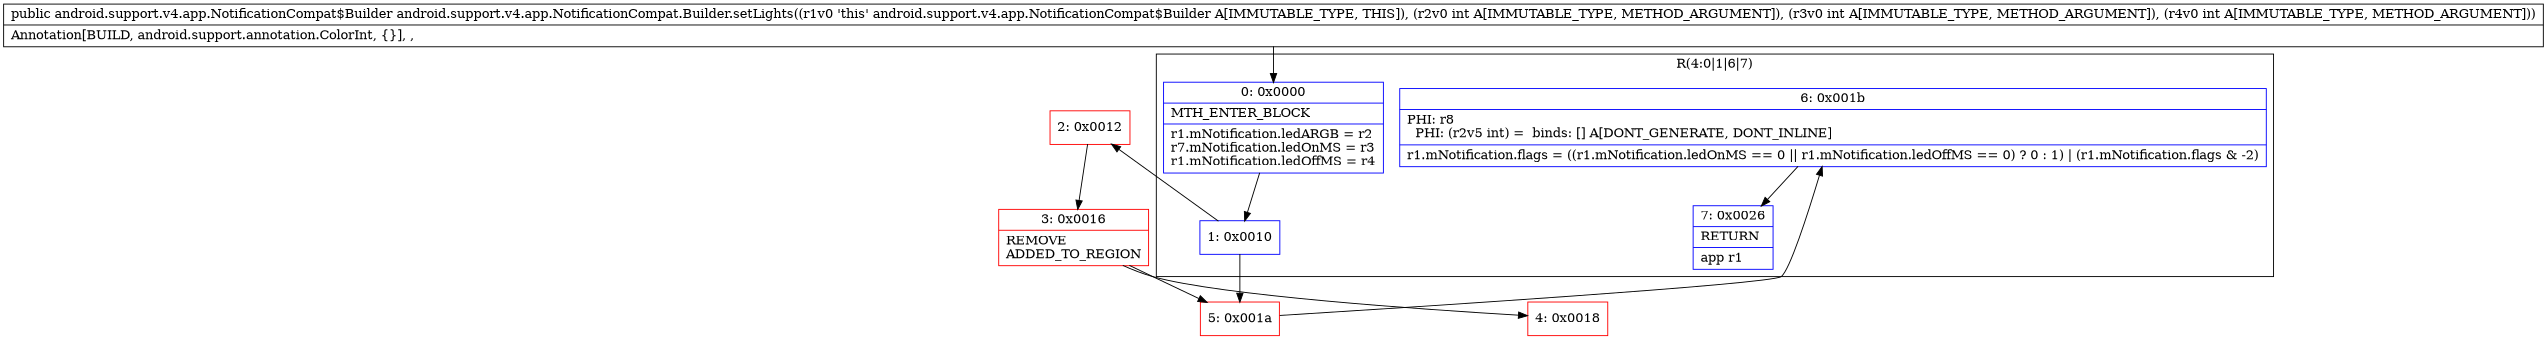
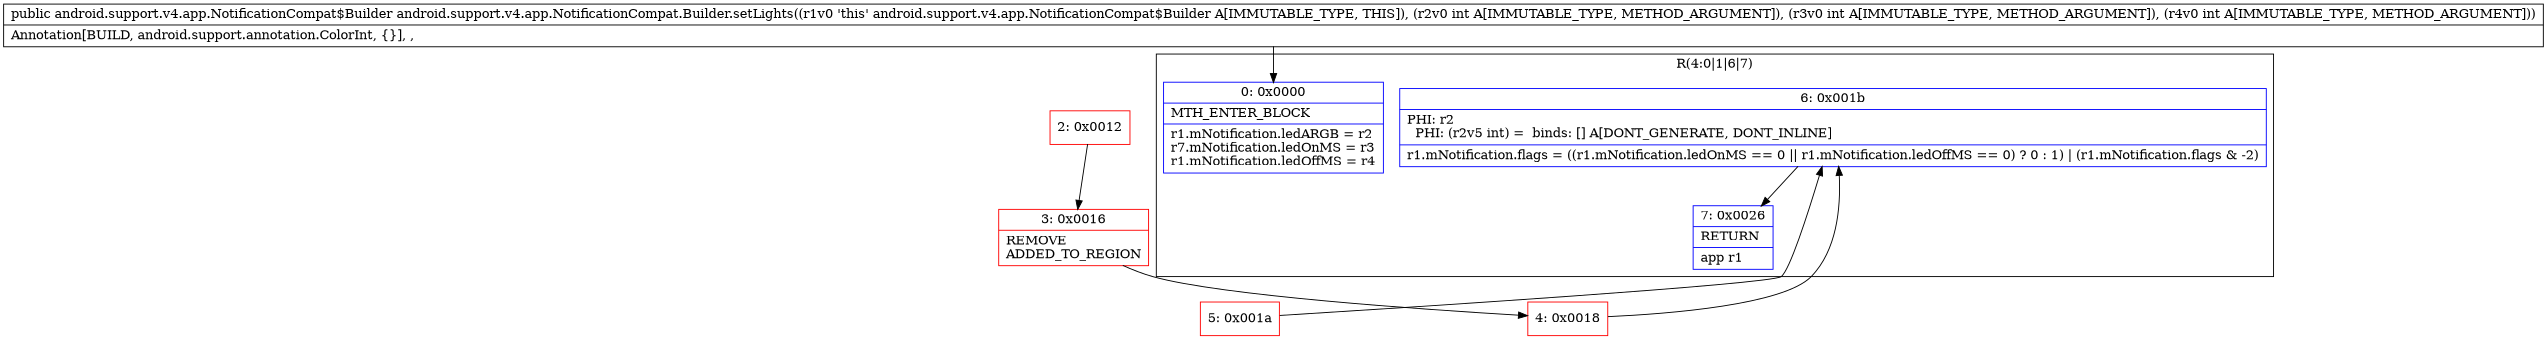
  digraph {
    node [color=blue shape=record]
    n1 [label="{0\:\ 0x0000|MTH_ENTER_BLOCK\l|r1.mNotification.ledARGB = r2\lr7.mNotification.ledOnMS = r3\lr1.mNotification.ledOffMS = r4\l}"]
-   n2 [label="{1\:\ 0x0010}"]
-   n3 [label="{6\:\ 0x001b|PHI: r8 \l  PHI: (r2v5 int) =  binds: [] A[DONT_GENERATE, DONT_INLINE]\l|r1.mNotification.flags = ((r1.mNotification.ledOnMS == 0 \|\| r1.mNotification.ledOffMS == 0) ? 0 : 1) \| (r1.mNotification.flags & \-2)\l}"]
+   n3 [label="{6\:\ 0x001b|PHI: r2 \l  PHI: (r2v5 int) =  binds: [] A[DONT_GENERATE, DONT_INLINE]\l|r1.mNotification.flags = ((r1.mNotification.ledOnMS == 0 \|\| r1.mNotification.ledOffMS == 0) ? 0 : 1) \| (r1.mNotification.flags & \-2)\l}"]
    n4 [label="{7\:\ 0x0026|RETURN\l|app r1\l}"]
    n5 [color=red label="{2\:\ 0x0012}"]
    n6 [color=red label="{5\:\ 0x001a}"]
    n7 [color=red label="{3\:\ 0x0016|REMOVE\lADDED_TO_REGION\l}"]
    n8 [color=red label="{4\:\ 0x0018}"]
    n9 [label="{public android.support.v4.app.NotificationCompat$Builder android.support.v4.app.NotificationCompat.Builder.setLights((r1v0 'this' android.support.v4.app.NotificationCompat$Builder A[IMMUTABLE_TYPE, THIS]), (r2v0 int A[IMMUTABLE_TYPE, METHOD_ARGUMENT]), (r3v0 int A[IMMUTABLE_TYPE, METHOD_ARGUMENT]), (r4v0 int A[IMMUTABLE_TYPE, METHOD_ARGUMENT]))  | Annotation[BUILD, android.support.annotation.ColorInt, \{\}], , \l}" color=""]
    subgraph cluster_1 {
      label="R(4:0|1|6|7)"
      n1
-     n2
      n3
      n4
    }
-   n1 -> n2
-   n2 -> n5
-   n2 -> n6
    n3 -> n4
    n5 -> n7
    n6 -> n3
-   n7 -> n6
    n7 -> n8
+   n8 -> n3
    n9 -> n1
  }
